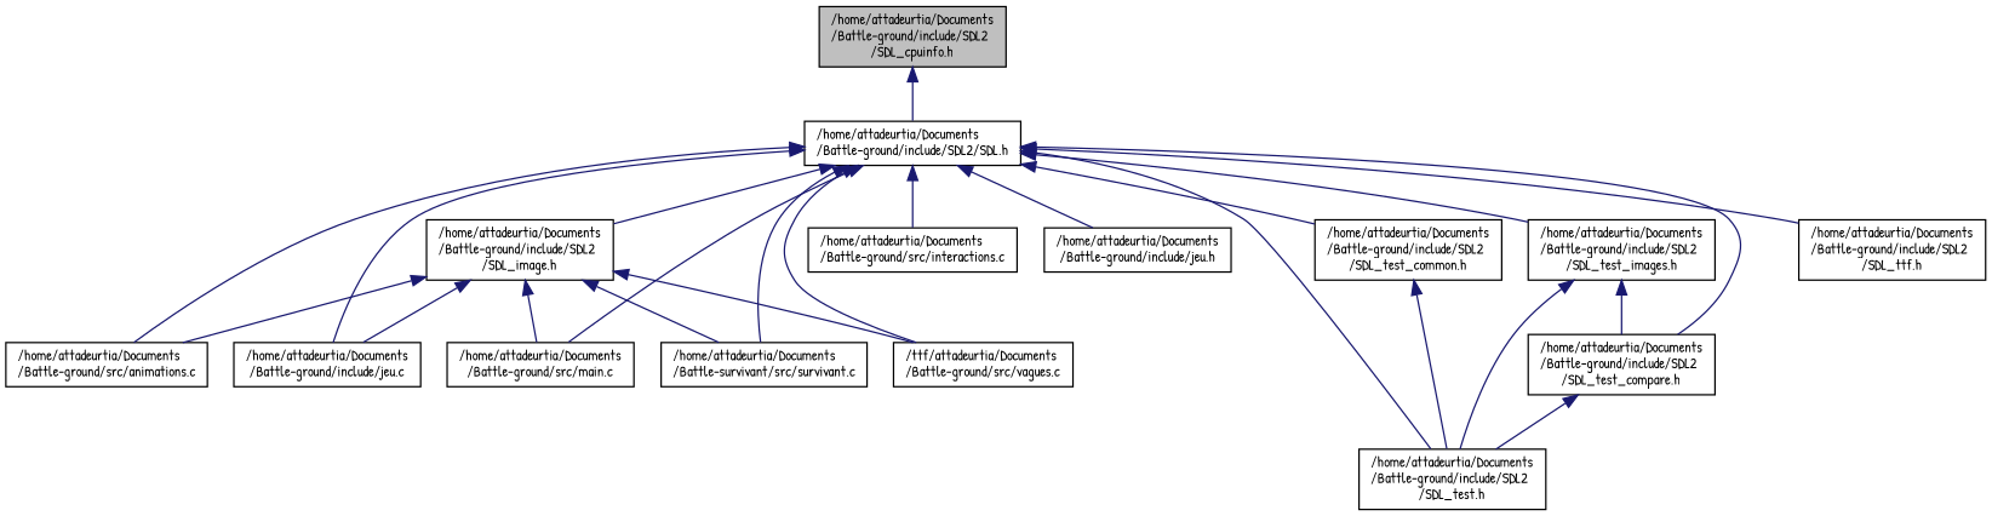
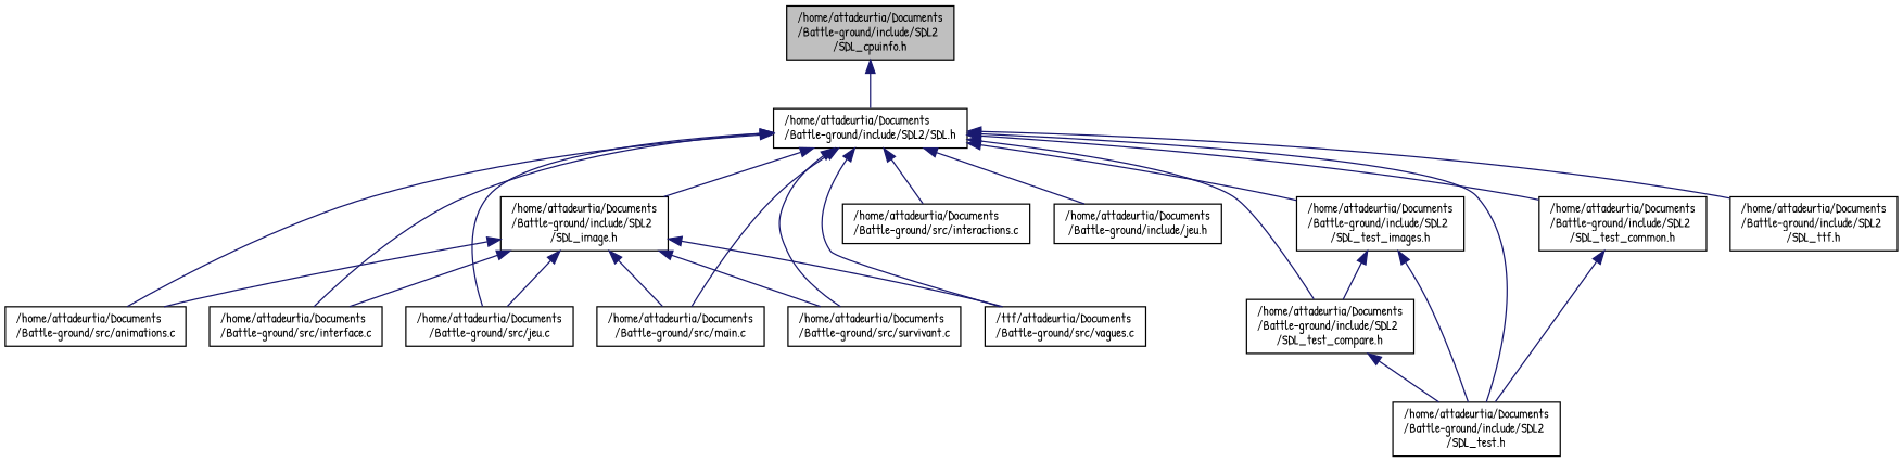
  digraph {
    fontname="Patrick Hand"
    node [color=black fillcolor=white fontname="Patrick Hand" fontsize=10 shape=record style=filled]
    edge [color=midnightblue dir=back fontname="Patrick Hand" fontsize=10 labelfontname=Helvetica labelfontsize=10 style=solid]
    n1 [fillcolor=grey75 fontcolor=black height=0.2 label="/home/attadeurtia/Documents\l/Battle-ground/include/SDL2\l/SDL_cpuinfo.h" width=0.4]
    n2 [height=0.2 label="/home/attadeurtia/Documents\l/Battle-ground/include/SDL2/SDL.h" width=0.4]
    n3 [height=0.2 label="/home/attadeurtia/Documents\l/Battle-ground/src/animations.c" width=0.4]
    n4 [height=0.2 label="/home/attadeurtia/Documents\l/Battle-ground/src/interactions.c" width=0.4]
-   n6 [height=0.2 label="/home/attadeurtia/Documents\l/Battle-ground/include/jeu.c" width=0.4]
+   n5 [height=0.2 label="/home/attadeurtia/Documents\l/Battle-ground/src/interface.c" width=0.4]
+   n6 [height=0.2 label="/home/attadeurtia/Documents\l/Battle-ground/src/jeu.c" width=0.4]
    n7 [height=0.2 label="/home/attadeurtia/Documents\l/Battle-ground/src/main.c" width=0.4]
-   n8 [height=0.2 label="/home/attadeurtia/Documents\l/Battle-survivant/src/survivant.c" width=0.4]
+   n8 [height=0.2 label="/home/attadeurtia/Documents\l/Battle-ground/src/survivant.c" width=0.4]
    n9 [height=0.2 label="/ttf/attadeurtia/Documents\l/Battle-ground/src/vagues.c" width=0.4]
    n10 [height=0.2 label="/home/attadeurtia/Documents\l/Battle-ground/include/jeu.h" width=0.4]
    n11 [height=0.2 label="/home/attadeurtia/Documents\l/Battle-ground/include/SDL2\l/SDL_image.h" width=0.4]
    n12 [height=0.2 label="/home/attadeurtia/Documents\l/Battle-ground/include/SDL2\l/SDL_test.h" width=0.4]
    n13 [height=0.2 label="/home/attadeurtia/Documents\l/Battle-ground/include/SDL2\l/SDL_test_common.h" width=0.4]
    n14 [height=0.2 label="/home/attadeurtia/Documents\l/Battle-ground/include/SDL2\l/SDL_test_compare.h" width=0.4]
    n15 [height=0.2 label="/home/attadeurtia/Documents\l/Battle-ground/include/SDL2\l/SDL_test_images.h" width=0.4]
    n16 [height=0.2 label="/home/attadeurtia/Documents\l/Battle-ground/include/SDL2\l/SDL_ttf.h" width=0.4]
    n1 -> n2
    n2 -> n3
    n2 -> n4
+   n2 -> n5
    n2 -> n6
    n2 -> n7
    n2 -> n8
    n2 -> n9
    n2 -> n10
    n2 -> n11
    n2 -> n12
    n2 -> n13
    n2 -> n14
    n2 -> n15
    n2 -> n16
    n11 -> n3
+   n11 -> n5
    n11 -> n6
    n11 -> n7
    n11 -> n8
    n11 -> n9
    n13 -> n12
    n14 -> n12
    n15 -> n12
    n15 -> n14
  }
